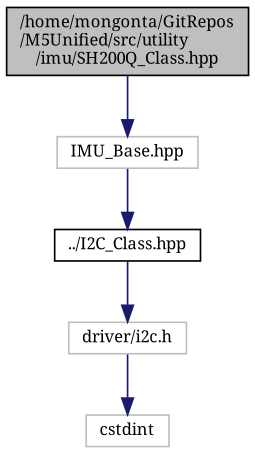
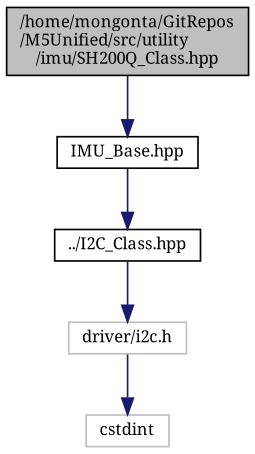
  digraph {
    fontname="Noto Serif"
    node [color=black fillcolor=white fontname="Noto Serif" fontsize=10 shape=record style=filled]
    edge [color=midnightblue fontname="Noto Serif" fontsize=10 labelfontname=Helvetica labelfontsize=10 style=solid]
    n1 [fillcolor=grey75 fontcolor=black height=0.2 label="/home/mongonta/GitRepos\l/M5Unified/src/utility\l/imu/SH200Q_Class.hpp" width=0.4]
-   n2 [color=grey75 height=0.2 label="IMU_Base.hpp" width=0.4]
+   n2 [height=0.2 label="IMU_Base.hpp" width=0.4]
    n3 [height=0.2 label="../I2C_Class.hpp" width=0.4]
    n4 [color=grey75 height=0.2 label="driver/i2c.h" width=0.4]
    n5 [color=grey75 height=0.2 label=cstdint width=0.4]
    n1 -> n2
    n2 -> n3
    n3 -> n4
    n4 -> n5
  }
